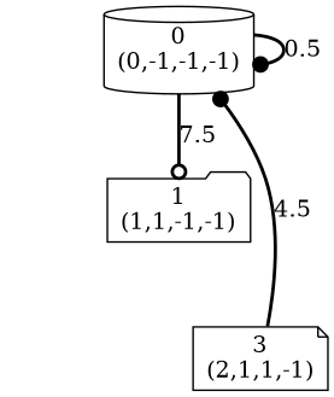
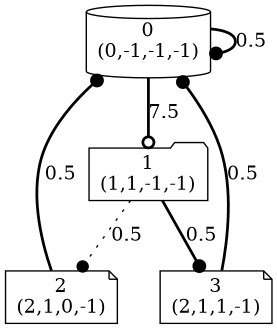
  digraph {
    node [shape=note]
    edge [arrowhead=dot style=bold]
    n1 [label="0\n(0,-1,-1,-1)" shape=cylinder]
    n2 [label="1\n(1,1,-1,-1)" shape=folder]
+   n3 [label="2\n(2,1,0,-1)"]
    n4 [label="3\n(2,1,1,-1)"]
    n1 -> n1 [label=0.5]
    n1 -> n2 [arrowhead=odot label=7.5]
-   n4 -> n1 [label=4.5]
+   n2 -> n3 [label=0.5 style=dotted]
+   n2 -> n4 [label=0.5]
+   n3 -> n1 [label=0.5]
+   n4 -> n1 [label=0.5]
  }
